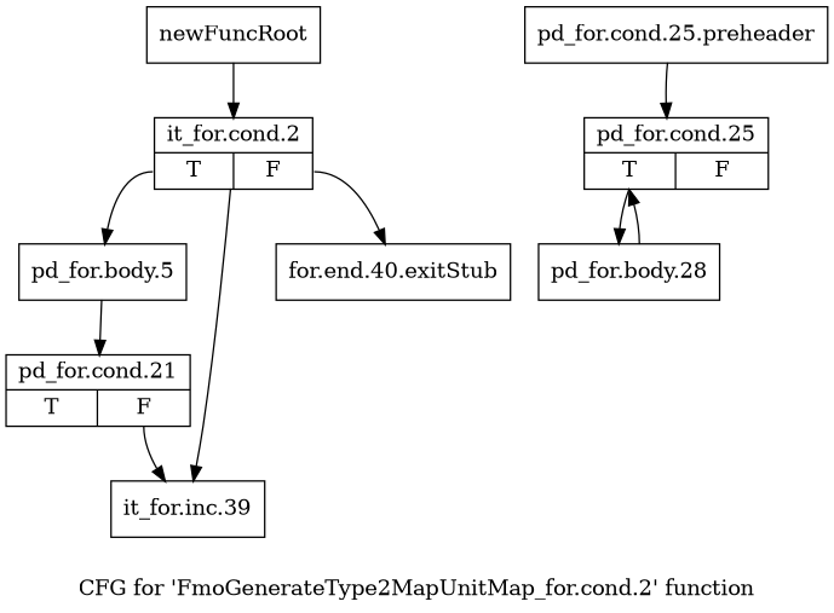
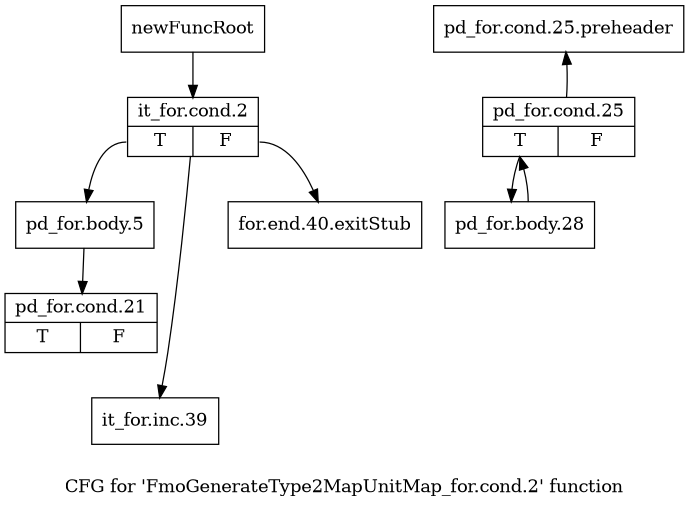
  digraph {
    label="CFG for 'FmoGenerateType2MapUnitMap_for.cond.2' function"
    node [shape=record]
    n1 [label="{newFuncRoot}"]
    n2 [label="{it_for.cond.2|{<s0>T|<s1>F}}"]
    n3 [label="{for.end.40.exitStub}"]
    n4 [label="{pd_for.body.5}"]
    n5 [label="{it_for.inc.39}"]
    n6 [label="{pd_for.cond.21|{<s0>T|<s1>F}}"]
    n7 [label="{pd_for.cond.25.preheader}"]
    n8 [label="{pd_for.cond.25|{<s0>T|<s1>F}}"]
    n9 [label="{pd_for.body.28}"]
    n1 -> n2
    n2 -> n3 [tailport=s1]
    n2 -> n4 [tailport=s0]
    n2 -> n5
    n4 -> n6
-   n6 -> n5 [tailport=s1]
-   n7 -> n8
+   n8 -> n7
    n8 -> n9 [tailport=s0]
    n9 -> n8
  }
